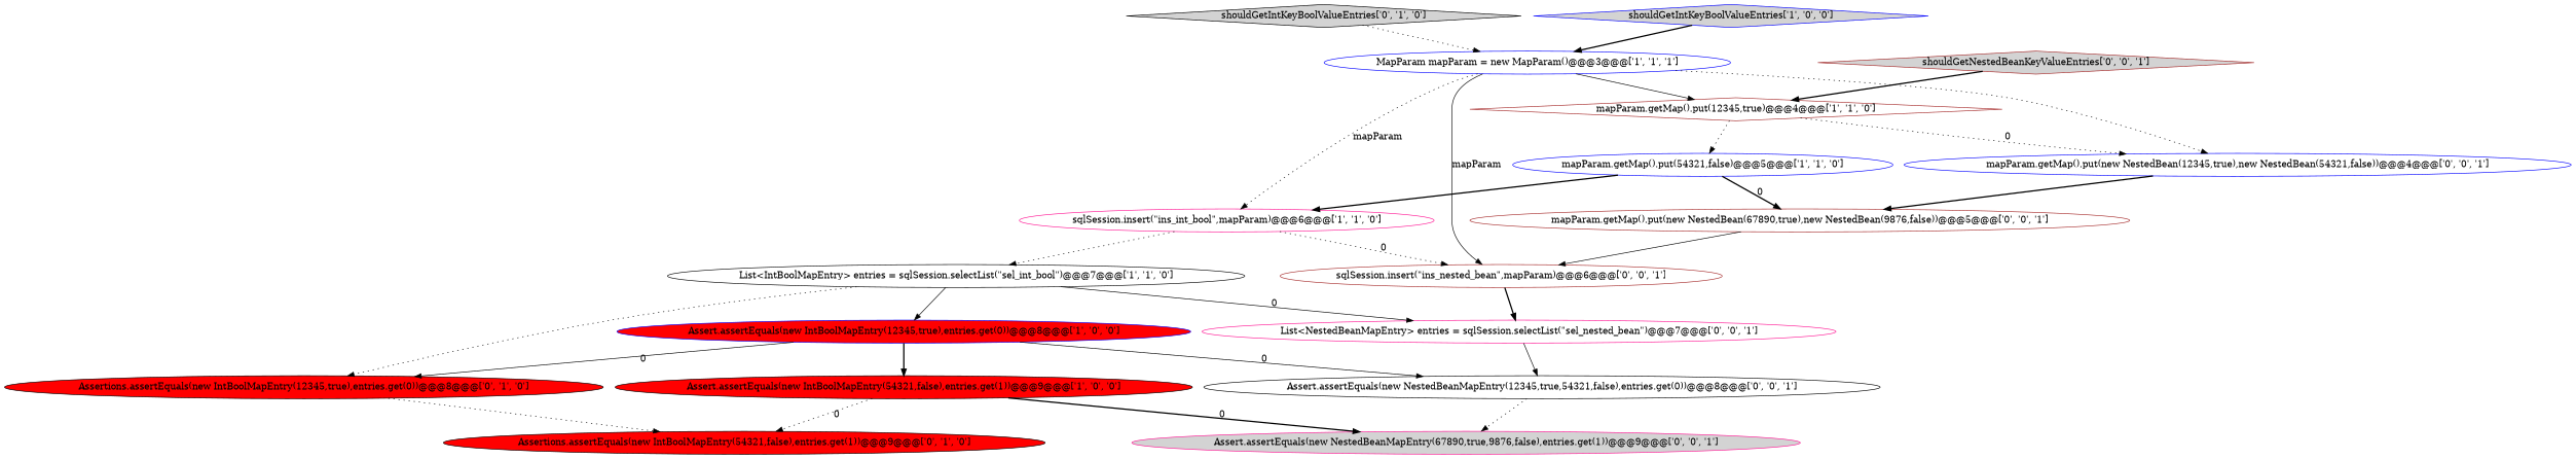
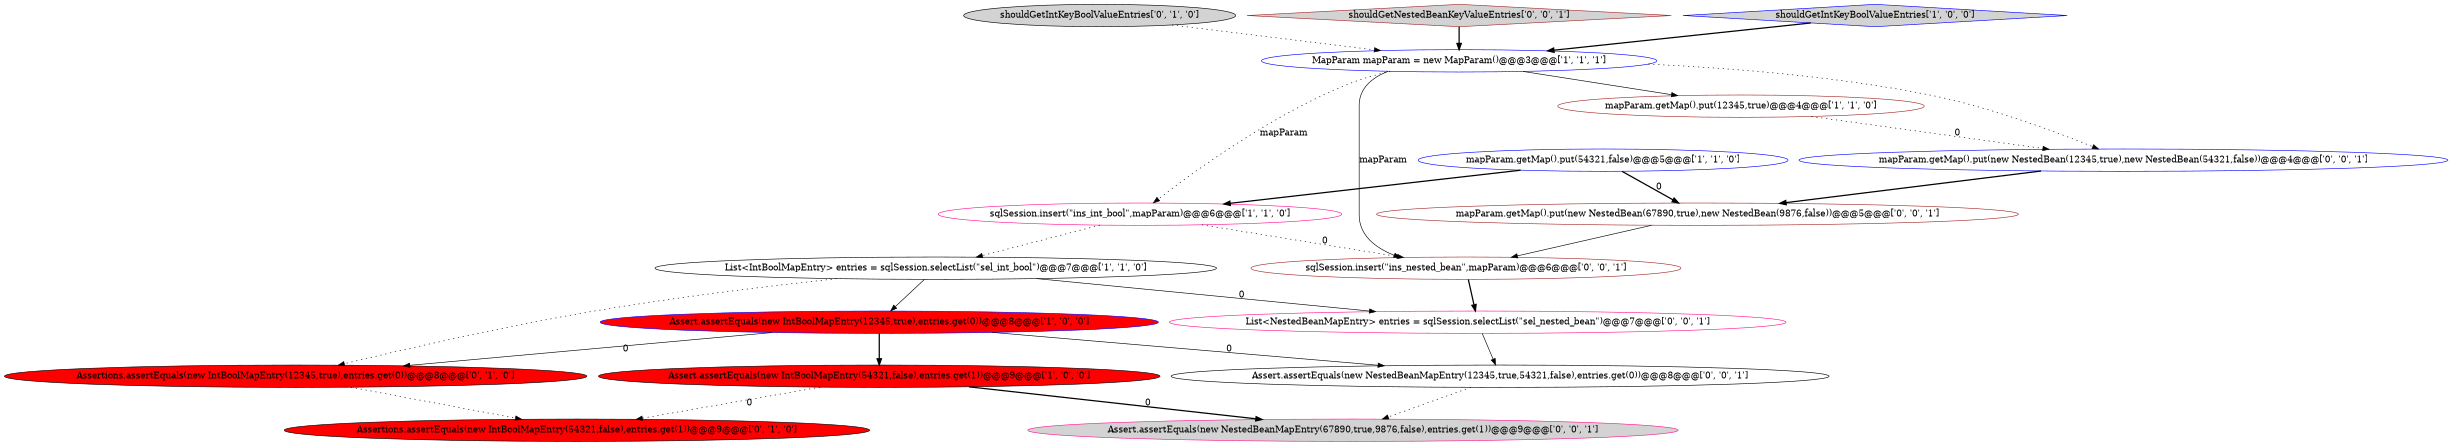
  digraph {
    node [color=black fillcolor=white shape=ellipse style=filled]
    edge [style=dotted]
    n1 [color=deeppink label="sqlSession.insert(\"ins_int_bool\",mapParam)@@@6@@@['1', '1', '0']"]
    n2 [color=brown label="sqlSession.insert(\"ins_nested_bean\",mapParam)@@@6@@@['0', '0', '1']"]
    n3 [label="List<IntBoolMapEntry> entries = sqlSession.selectList(\"sel_int_bool\")@@@7@@@['1', '1', '0']"]
    n4 [color=deeppink label="List<NestedBeanMapEntry> entries = sqlSession.selectList(\"sel_nested_bean\")@@@7@@@['0', '0', '1']"]
    n5 [color=blue fillcolor=red label="Assert.assertEquals(new IntBoolMapEntry(12345,true),entries.get(0))@@@8@@@['1', '0', '0']"]
    n6 [fillcolor=red label="Assertions.assertEquals(new IntBoolMapEntry(12345,true),entries.get(0))@@@8@@@['0', '1', '0']"]
    n7 [label="Assert.assertEquals(new NestedBeanMapEntry(12345,true,54321,false),entries.get(0))@@@8@@@['0', '0', '1']"]
    n8 [color=deeppink fillcolor=lightgray label="Assert.assertEquals(new NestedBeanMapEntry(67890,true,9876,false),entries.get(1))@@@9@@@['0', '0', '1']"]
    n9 [color=blue label="mapParam.getMap().put(new NestedBean(12345,true),new NestedBean(54321,false))@@@4@@@['0', '0', '1']"]
    n10 [color=brown label="mapParam.getMap().put(new NestedBean(67890,true),new NestedBean(9876,false))@@@5@@@['0', '0', '1']"]
    n11 [fillcolor=red label="Assert.assertEquals(new IntBoolMapEntry(54321,false),entries.get(1))@@@9@@@['1', '0', '0']"]
    n12 [fillcolor=red label="Assertions.assertEquals(new IntBoolMapEntry(54321,false),entries.get(1))@@@9@@@['0', '1', '0']"]
-   n13 [fillcolor=lightgray label="shouldGetIntKeyBoolValueEntries['0', '1', '0']" shape=diamond]
+   n13 [fillcolor=lightgray label="shouldGetIntKeyBoolValueEntries['0', '1', '0']"]
    n14 [color=blue label="MapParam mapParam = new MapParam()@@@3@@@['1', '1', '1']"]
-   n15 [color=brown label="mapParam.getMap().put(12345,true)@@@4@@@['1', '1', '0']" shape=diamond]
+   n15 [color=brown label="mapParam.getMap().put(12345,true)@@@4@@@['1', '1', '0']"]
    n16 [color=blue label="mapParam.getMap().put(54321,false)@@@5@@@['1', '1', '0']"]
    n17 [color=brown fillcolor=lightgray label="shouldGetNestedBeanKeyValueEntries['0', '0', '1']" shape=diamond]
    n18 [color=blue fillcolor=lightgray label="shouldGetIntKeyBoolValueEntries['1', '0', '0']" shape=diamond]
    n1 -> n2 [label=0]
    n1 -> n3
    n2 -> n4 [style=bold]
    n3 -> n4 [label=0 style=solid]
    n3 -> n5 [style=solid]
    n3 -> n6
    n4 -> n7 [style=solid]
    n5 -> n6 [label=0 style=solid]
    n5 -> n7 [label=0 style=solid]
    n5 -> n11 [style=bold]
    n6 -> n12
    n7 -> n8
    n9 -> n10 [style=bold]
    n10 -> n2 [style=solid]
    n11 -> n8 [label=0 style=bold]
    n11 -> n12 [label=0]
    n13 -> n14
    n14 -> n1 [label=mapParam]
    n14 -> n2 [label=mapParam style=solid]
    n14 -> n9
    n14 -> n15 [style=solid]
    n15 -> n9 [label=0]
-   n15 -> n16
    n16 -> n1 [style=bold]
    n16 -> n10 [label=0 style=bold]
-   n17 -> n15 [style=bold]
+   n17 -> n14 [style=bold]
    n18 -> n14 [style=bold]
  }
